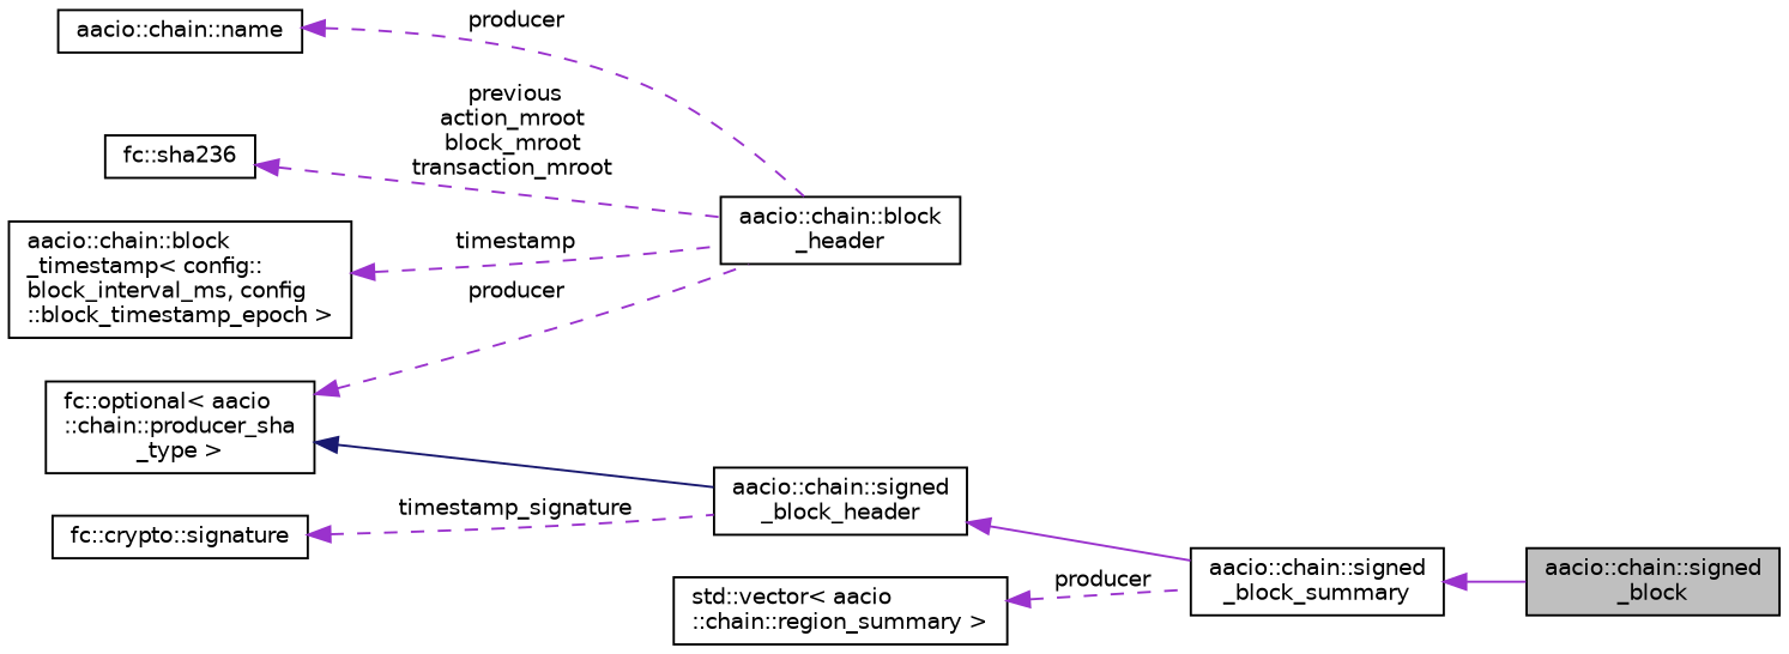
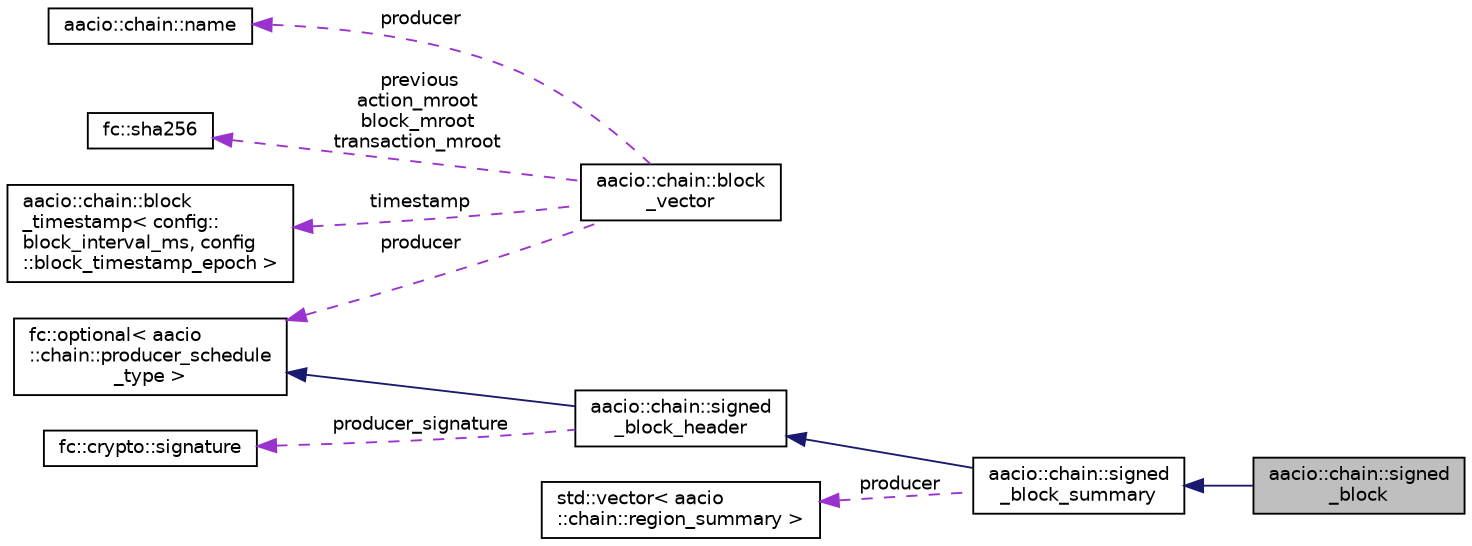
  digraph {
    rankdir=LR
    node [color=black fillcolor=white fontname=Helvetica fontsize=10 shape=record style=filled]
    edge [color=darkorchid3 dir=back fontname=Helvetica fontsize=10 labelfontname=Helvetica labelfontsize=10 style=dashed]
    n1 [fillcolor=grey75 fontcolor=black height=0.2 label="aacio::chain::signed\l_block" width=0.4]
    n2 [height=0.2 label="aacio::chain::signed\l_block_summary" width=0.4]
    n3 [height=0.2 label="aacio::chain::signed\l_block_header" width=0.4]
-   n4 [height=0.2 label="aacio::chain::block\l_header" width=0.4]
+   n4 [height=0.2 label="aacio::chain::block\l_vector" width=0.4]
    n5 [height=0.2 label="aacio::chain::block\l_timestamp\< config::\lblock_interval_ms, config\l::block_timestamp_epoch \>" width=0.4]
-   n6 [height=0.2 label="fc::optional\< aacio\l::chain::producer_sha\l_type \>" width=0.4]
+   n6 [height=0.2 label="fc::optional\< aacio\l::chain::producer_schedule\l_type \>" width=0.4]
    n7 [height=0.2 label="aacio::chain::name" width=0.4]
-   n8 [height=0.2 label="fc::sha236" width=0.4]
+   n8 [height=0.2 label="fc::sha256" width=0.4]
    n9 [height=0.2 label="fc::crypto::signature" width=0.4]
    n10 [height=0.2 label="std::vector\< aacio\l::chain::region_summary \>" width=0.4]
-   n2 -> n1 [style=solid]
-   n3 -> n2 [style=solid]
+   n2 -> n1 [color=midnightblue style=solid]
+   n3 -> n2 [color=midnightblue style=solid]
    n5 -> n4 [label=" timestamp"]
    n6 -> n3 [color=midnightblue style=solid]
    n6 -> n4 [label=" producer"]
    n7 -> n4 [label=" producer"]
    n8 -> n4 [label=" previous\naction_mroot\nblock_mroot\ntransaction_mroot"]
-   n9 -> n3 [label=" timestamp_signature"]
+   n9 -> n3 [label=" producer_signature"]
    n10 -> n2 [label=" producer"]
  }
